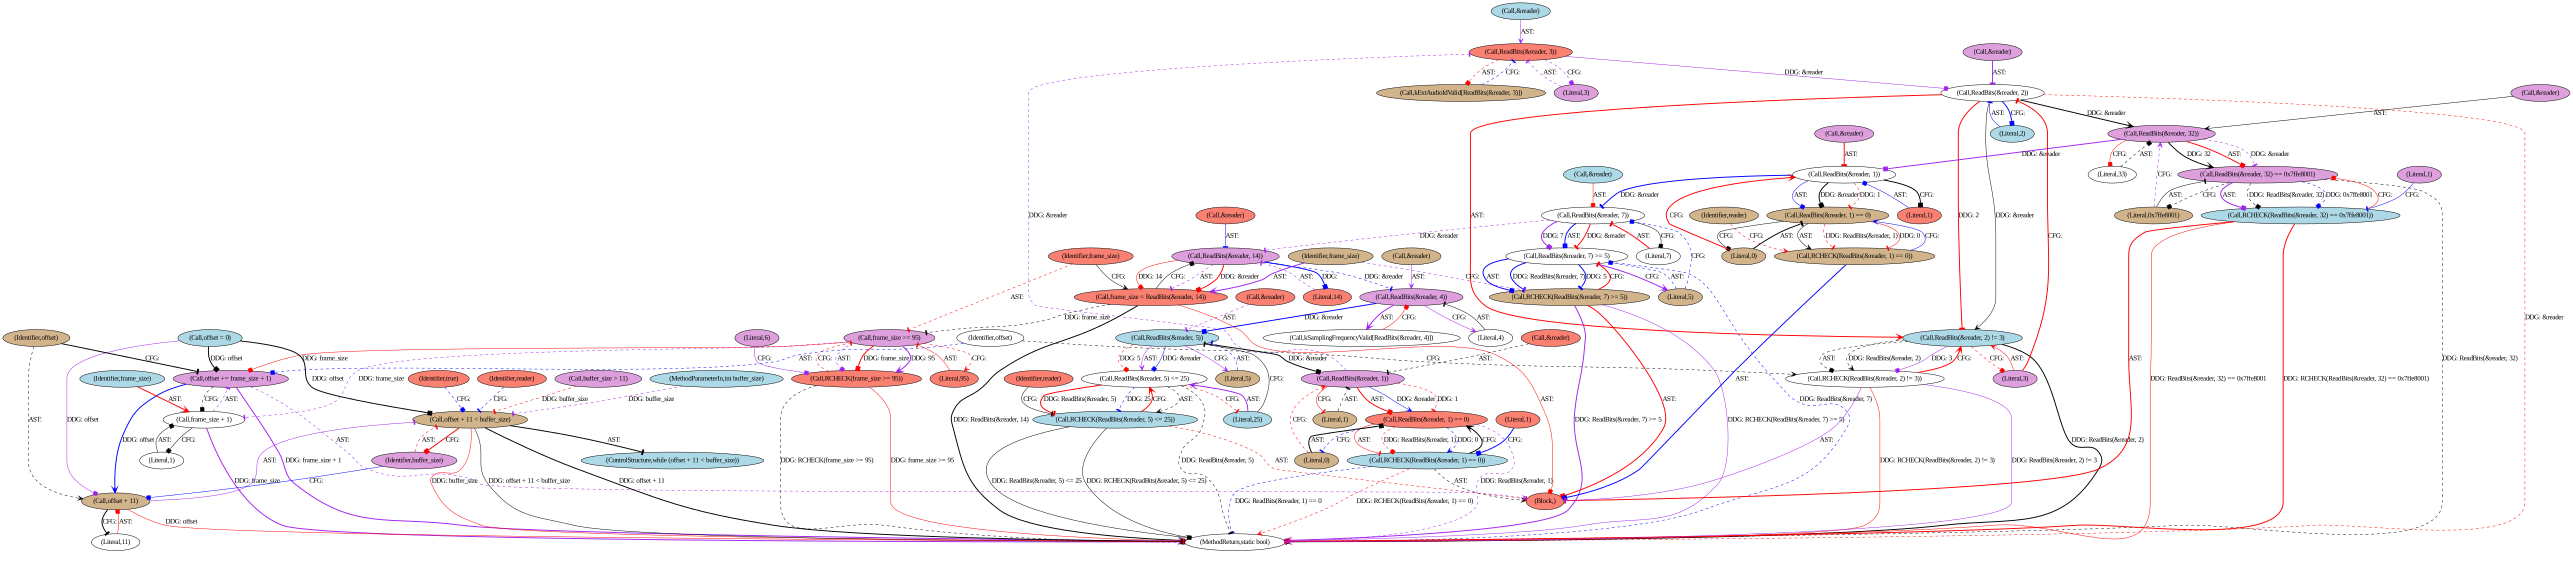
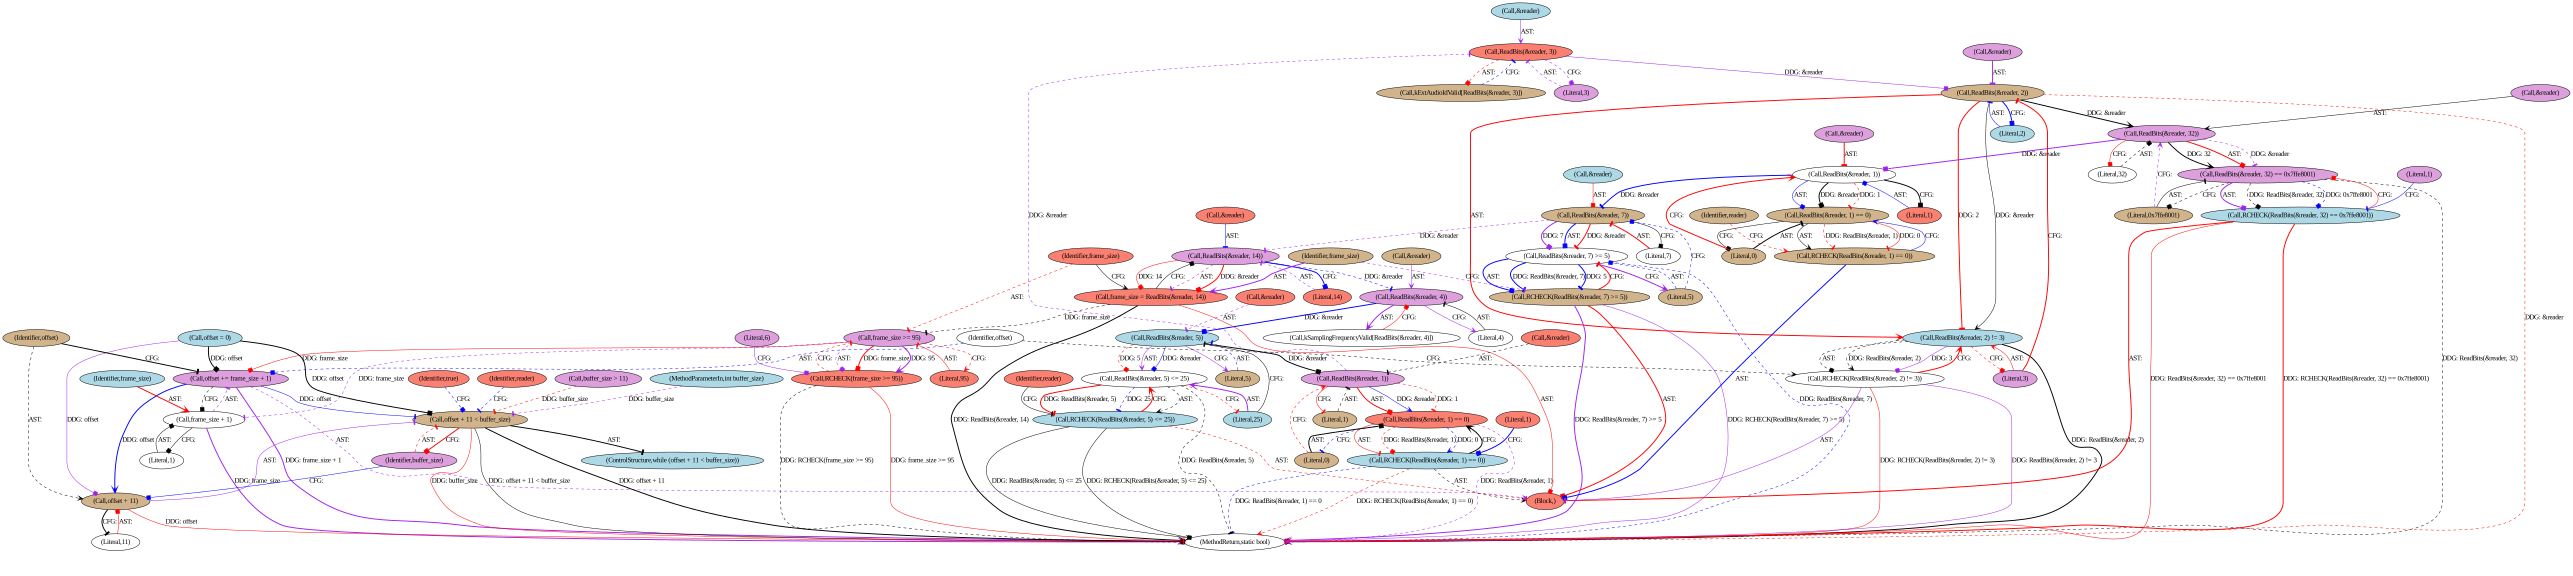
  digraph {
    fontname="Liberation Serif"
    node [fillcolor=salmon fontname="Liberation Serif" style=filled]
    edge [arrowhead=box color=red fontname="Liberation Serif" style=dashed]
    n1 [label="(Call,ReadBits(&reader, 3))"]
-   n2 [fillcolor=white label="(Call,ReadBits(&reader, 2))"]
+   n2 [fillcolor=tan label="(Call,ReadBits(&reader, 2))"]
    n3 [fillcolor=tan label="(Call,kExtAudioIdValid[ReadBits(&reader, 3)])"]
    n4 [fillcolor=plum label="(Literal,3)"]
    n5 [fillcolor=plum label="(Call,ReadBits(&reader, 32))"]
    n6 [fillcolor=lightblue label="(Call,ReadBits(&reader, 2) != 3)"]
    n7 [fillcolor=white label="(MethodReturn,static bool)"]
    n8 [fillcolor=lightblue label="(Literal,2)"]
    n9 [fillcolor=plum label="(Call,ReadBits(&reader, 1))"]
    n10 [label="(Call,ReadBits(&reader, 1) == 0)"]
    n11 [fillcolor=tan label="(Literal,1)"]
    n12 [fillcolor=lightblue label="(Call,RCHECK(ReadBits(&reader, 1) == 0))"]
    n13 [fillcolor=tan label="(Literal,0)"]
    n14 [fillcolor=lightblue label="(Call,ReadBits(&reader, 5))"]
    n15 [fillcolor=white label="(Call,ReadBits(&reader, 5) <= 25)"]
    n16 [fillcolor=tan label="(Literal,5)"]
    n17 [fillcolor=lightblue label="(Call,RCHECK(ReadBits(&reader, 5) <= 25))"]
    n18 [fillcolor=lightblue label="(Literal,25)"]
    n19 [fillcolor=plum label="(Call,ReadBits(&reader, 4))"]
    n20 [fillcolor=white label="(Literal,4)"]
    n21 [fillcolor=white label="(Call,kSamplingFrequencyValid[ReadBits(&reader, 4)])"]
    n22 [fillcolor=plum label="(Call,ReadBits(&reader, 14))"]
    n23 [label="(Call,frame_size = ReadBits(&reader, 14))"]
    n24 [label="(Literal,14)"]
    n25 [label="(Block,)"]
    n26 [fillcolor=plum label="(Call,frame_size >= 95)"]
-   n27 [fillcolor=white label="(Call,ReadBits(&reader, 7))"]
+   n27 [fillcolor=tan label="(Call,ReadBits(&reader, 7))"]
    n28 [fillcolor=white label="(Call,ReadBits(&reader, 7) >= 5)"]
    n29 [fillcolor=white label="(Literal,7)"]
    n30 [fillcolor=tan label="(Call,RCHECK(ReadBits(&reader, 7) >= 5))"]
    n31 [fillcolor=tan label="(Literal,5)"]
    n32 [fillcolor=white label="(Call,ReadBits(&reader, 1))"]
    n33 [fillcolor=tan label="(Call,ReadBits(&reader, 1) == 0)"]
    n34 [label="(Literal,1)"]
    n35 [fillcolor=tan label="(Call,RCHECK(ReadBits(&reader, 1) == 0))"]
    n36 [fillcolor=tan label="(Literal,0)"]
    n37 [fillcolor=plum label="(Call,ReadBits(&reader, 32) == 0x7ffe8001)"]
-   n38 [fillcolor=white label="(Literal,33)"]
+   n38 [fillcolor=white label="(Literal,32)"]
    n39 [fillcolor=lightblue label="(Call,RCHECK(ReadBits(&reader, 32) == 0x7ffe8001))"]
    n40 [fillcolor=tan label="(Literal,0x7ffe8001)"]
    n41 [fillcolor=white label="(Call,RCHECK(ReadBits(&reader, 2) != 3))"]
    n42 [fillcolor=plum label="(Literal,3)"]
    n43 [label="(Call,RCHECK(frame_size >= 95))"]
    n44 [fillcolor=plum label="(Call,offset += frame_size + 1)"]
    n45 [fillcolor=white label="(Call,frame_size + 1)"]
    n46 [label="(Literal,95)"]
    n47 [fillcolor=tan label="(Call,offset + 11 < buffer_size)"]
    n48 [fillcolor=tan label="(Call,offset + 11)"]
    n49 [fillcolor=white label="(Literal,1)"]
    n50 [fillcolor=lightblue label="(ControlStructure,while (offset + 11 < buffer_size))"]
    n51 [fillcolor=plum label="(Identifier,buffer_size)"]
    n52 [fillcolor=white label="(Literal,11)"]
    n53 [label="(Call,&reader)"]
    n54 [fillcolor=lightblue label="(MethodParameterIn,int buffer_size)"]
    n55 [label="(Identifier,true)"]
    n56 [fillcolor=plum label="(Call,&reader)"]
    n57 [label="(Literal,1)"]
    n58 [label="(Call,&reader)"]
    n59 [fillcolor=tan label="(Identifier,reader)"]
    n60 [label="(Identifier,reader)"]
    n61 [label="(Identifier,reader)"]
    n62 [fillcolor=plum label="(Call,&reader)"]
    n63 [label="(Call,&reader)"]
    n64 [fillcolor=plum label="(Call,&reader)"]
    n65 [fillcolor=lightblue label="(Identifier,frame_size)"]
    n66 [fillcolor=lightblue label="(Call,offset = 0)"]
    n67 [fillcolor=tan label="(Call,&reader)"]
    n68 [fillcolor=tan label="(Identifier,offset)"]
    n69 [fillcolor=lightblue label="(Call,&reader)"]
    n70 [fillcolor=plum label="(Call,buffer_size > 11)"]
    n71 [fillcolor=white label="(Identifier,offset)"]
    n72 [fillcolor=tan label="(Identifier,frame_size)"]
    n73 [fillcolor=plum label="(Literal,6)"]
    n74 [label="(Identifier,frame_size)"]
    n75 [fillcolor=plum label="(Literal,1)"]
    n76 [fillcolor=lightblue label="(Call,&reader)"]
    n1 -> n2 [color=purple label="DDG: &reader" style=solid]
    n1 -> n3 [label="AST: "]
    n1 -> n4 [color=purple label="CFG: "]
    n2 -> n5 [arrowhead=vee color=black label="DDG: &reader" style=bold]
    n2 -> n6 [arrowhead=vee label="AST: " style=bold]
    n2 -> n6 [arrowhead=vee color=black label="DDG: &reader" style=solid]
    n2 -> n6 [arrowhead=tee label="DDG: 2" style=bold]
    n2 -> n7 [label="DDG: &reader"]
    n2 -> n8 [color=blue label="CFG: " style=bold]
    n3 -> n1 [arrowhead=tee color=blue label="CFG: "]
    n4 -> n1 [arrowhead=tee color=purple label="AST: "]
    n5 -> n32 [color=purple label="DDG: &reader" style=bold]
    n5 -> n37 [label="AST: " style=bold]
    n5 -> n37 [arrowhead=tee color=purple label="DDG: &reader"]
    n5 -> n37 [arrowhead=vee color=black label="DDG: 32" style=bold]
    n5 -> n38 [label="CFG: " style=solid]
    n6 -> n7 [arrowhead=tee color=black label="DDG: ReadBits(&reader, 2)" style=bold]
    n6 -> n41 [color=black label="AST: "]
    n6 -> n41 [arrowhead=vee color=black label="DDG: ReadBits(&reader, 2)"]
    n6 -> n41 [color=purple label="DDG: 3" style=solid]
    n6 -> n42 [label="CFG: "]
    n8 -> n2 [arrowhead=tee color=blue label="AST: " style=solid]
    n9 -> n1 [arrowhead=tee color=purple label="DDG: &reader"]
    n9 -> n10 [label="AST: " style=bold]
    n9 -> n10 [arrowhead=vee color=blue label="DDG: &reader" style=solid]
    n9 -> n10 [arrowhead=tee label="DDG: 1"]
    n9 -> n11 [arrowhead=tee label="CFG: " style=solid]
    n10 -> n7 [arrowhead=tee color=purple label="DDG: ReadBits(&reader, 1)"]
    n10 -> n12 [arrowhead=tee label="AST: " style=solid]
    n10 -> n12 [label="DDG: ReadBits(&reader, 1)"]
    n10 -> n12 [arrowhead=vee color=blue label="DDG: 0"]
    n10 -> n13 [arrowhead=tee color=blue label="CFG: "]
    n11 -> n9 [arrowhead=tee color=black label="AST: "]
    n12 -> n7 [arrowhead=vee label="DDG: RCHECK(ReadBits(&reader, 1) == 0)"]
    n12 -> n7 [arrowhead=tee color=blue label="DDG: ReadBits(&reader, 1) == 0"]
    n12 -> n10 [arrowhead=vee color=black label="CFG: " style=bold]
    n12 -> n25 [arrowhead=vee color=black label="AST: "]
    n13 -> n9 [arrowhead=vee label="CFG: "]
    n13 -> n10 [color=black label="AST: " style=bold]
    n14 -> n9 [color=black label="DDG: &reader" style=bold]
    n14 -> n15 [arrowhead=vee color=purple label="AST: " style=solid]
    n14 -> n15 [color=blue label="DDG: &reader" style=solid]
    n14 -> n15 [label="DDG: 5"]
    n14 -> n16 [arrowhead=vee color=purple label="CFG: " style=solid]
    n15 -> n7 [arrowhead=tee color=black label="DDG: ReadBits(&reader, 5)"]
    n15 -> n17 [arrowhead=vee color=black label="AST: "]
    n15 -> n17 [arrowhead=tee label="DDG: ReadBits(&reader, 5)" style=bold]
    n15 -> n17 [arrowhead=tee color=blue label="DDG: 25"]
    n15 -> n18 [arrowhead=tee label="CFG: "]
    n16 -> n14 [arrowhead=tee color=blue label="AST: "]
    n17 -> n7 [color=black label="DDG: RCHECK(ReadBits(&reader, 5) <= 25)" style=solid]
    n17 -> n7 [arrowhead=vee color=black label="DDG: ReadBits(&reader, 5) <= 25" style=solid]
    n17 -> n15 [arrowhead=vee label="CFG: " style=bold]
    n17 -> n25 [arrowhead=tee label="AST: "]
    n18 -> n14 [arrowhead=tee color=black label="CFG: " style=solid]
    n18 -> n15 [arrowhead=vee color=purple label="AST: " style=bold]
    n19 -> n14 [color=blue label="DDG: &reader" style=bold]
    n19 -> n20 [arrowhead=vee color=purple label="CFG: " style=solid]
    n19 -> n21 [arrowhead=vee color=purple label="AST: " style=bold]
    n20 -> n19 [arrowhead=tee color=black label="AST: " style=solid]
    n21 -> n19 [label="CFG: " style=solid]
    n22 -> n19 [arrowhead=tee color=blue label="DDG: &reader"]
    n22 -> n23 [arrowhead=tee color=purple label="AST: "]
    n22 -> n23 [label="DDG: &reader" style=bold]
    n22 -> n23 [label="DDG: 14" style=solid]
-   n22 -> n24 [color=blue label="DDG: " style=bold]
+   n22 -> n24 [color=blue label="CFG: " style=bold]
    n23 -> n7 [arrowhead=vee color=black label="DDG: ReadBits(&reader, 14)" style=bold]
    n23 -> n22 [color=black label="CFG: " style=solid]
    n23 -> n25 [label="AST: " style=solid]
    n23 -> n26 [arrowhead=tee color=black label="DDG: frame_size"]
    n24 -> n22 [arrowhead=tee color=purple label="AST: "]
    n26 -> n43 [color=purple label="AST: "]
    n26 -> n43 [label="DDG: frame_size" style=bold]
    n26 -> n43 [arrowhead=vee color=purple label="DDG: 95" style=bold]
    n26 -> n44 [label="DDG: frame_size" style=solid]
    n26 -> n45 [arrowhead=tee color=purple label="DDG: frame_size"]
    n26 -> n46 [arrowhead=vee label="CFG: "]
    n27 -> n22 [arrowhead=tee color=purple label="DDG: &reader"]
    n27 -> n28 [color=blue label="AST: " style=bold]
    n27 -> n28 [arrowhead=tee label="DDG: &reader" style=bold]
    n27 -> n28 [color=purple label="DDG: 7" style=bold]
    n27 -> n29 [color=black label="CFG: " style=solid]
    n28 -> n7 [color=blue label="DDG: ReadBits(&reader, 7)"]
    n28 -> n30 [color=blue label="AST: " style=bold]
    n28 -> n30 [arrowhead=tee color=blue label="DDG: ReadBits(&reader, 7)" style=bold]
    n28 -> n30 [arrowhead=tee color=blue label="DDG: 5" style=bold]
    n28 -> n31 [arrowhead=vee color=purple label="CFG: " style=bold]
    n29 -> n27 [arrowhead=tee label="AST: " style=bold]
    n30 -> n7 [color=purple label="DDG: RCHECK(ReadBits(&reader, 7) >= 5)" style=solid]
    n30 -> n7 [arrowhead=vee color=purple label="DDG: ReadBits(&reader, 7) >= 5" style=bold]
    n30 -> n25 [label="AST: " style=bold]
    n30 -> n28 [arrowhead=tee label="CFG: " style=bold]
    n31 -> n27 [color=blue label="CFG: "]
    n31 -> n28 [color=blue label="AST: "]
    n32 -> n27 [arrowhead=tee color=blue label="DDG: &reader" style=bold]
    n32 -> n33 [color=blue label="AST: " style=solid]
    n32 -> n33 [color=black label="DDG: &reader" style=bold]
    n32 -> n33 [arrowhead=tee label="DDG: 1"]
    n32 -> n34 [color=black label="CFG: " style=bold]
    n33 -> n35 [arrowhead=vee color=black label="AST: " style=solid]
    n33 -> n35 [arrowhead=tee label="DDG: ReadBits(&reader, 1)"]
    n33 -> n35 [arrowhead=tee label="DDG: 0" style=solid]
    n33 -> n36 [color=black label="CFG: " style=solid]
    n34 -> n32 [color=blue label="AST: " style=solid]
    n35 -> n25 [color=blue label="AST: " style=bold]
    n35 -> n33 [arrowhead=vee color=blue label="CFG: " style=solid]
    n36 -> n32 [arrowhead=vee label="CFG: " style=bold]
    n36 -> n33 [arrowhead=tee color=black label="AST: " style=bold]
    n37 -> n7 [color=black label="DDG: ReadBits(&reader, 32)"]
    n37 -> n39 [color=purple label="AST: " style=bold]
    n37 -> n39 [color=black label="DDG: ReadBits(&reader, 32)"]
    n37 -> n39 [color=blue label="DDG: 0x7ffe8001"]
    n37 -> n40 [color=black label="CFG: "]
    n38 -> n5 [color=black label="AST: "]
    n39 -> n7 [arrowhead=tee label="DDG: ReadBits(&reader, 32) == 0x7ffe8001" style=solid]
    n39 -> n7 [arrowhead=vee label="DDG: RCHECK(ReadBits(&reader, 32) == 0x7ffe8001)" style=bold]
    n39 -> n25 [arrowhead=tee label="AST: " style=bold]
    n39 -> n37 [label="CFG: " style=solid]
    n40 -> n5 [arrowhead=vee color=purple label="CFG: "]
    n40 -> n37 [arrowhead=tee color=black label="AST: " style=solid]
    n41 -> n6 [arrowhead=vee label="CFG: " style=bold]
    n41 -> n7 [arrowhead=tee label="DDG: RCHECK(ReadBits(&reader, 2) != 3)" style=solid]
    n41 -> n7 [arrowhead=vee color=purple label="DDG: ReadBits(&reader, 2) != 3" style=solid]
    n41 -> n25 [arrowhead=tee color=purple label="AST: " style=solid]
    n42 -> n2 [arrowhead=tee label="CFG: " style=bold]
    n42 -> n6 [arrowhead=vee label="AST: " style=solid]
    n43 -> n7 [color=black label="DDG: RCHECK(frame_size >= 95)"]
    n43 -> n7 [label="DDG: frame_size >= 95" style=solid]
    n43 -> n26 [arrowhead=tee label="CFG: "]
    n44 -> n7 [arrowhead=vee color=purple label="DDG: frame_size + 1" style=bold]
    n44 -> n25 [arrowhead=vee color=purple label="AST: "]
    n44 -> n45 [color=black label="CFG: "]
+   n44 -> n47 [arrowhead=tee color=blue label="DDG: offset" style=solid]
    n44 -> n48 [arrowhead=vee color=blue label="DDG: offset" style=bold]
    n45 -> n7 [color=purple label="DDG: frame_size" style=bold]
    n45 -> n44 [arrowhead=tee color=purple label="AST: "]
    n45 -> n49 [color=black label="CFG: " style=solid]
    n46 -> n26 [arrowhead=tee label="AST: " style=solid]
    n47 -> n7 [label="DDG: buffer_size" style=solid]
    n47 -> n7 [color=black label="DDG: offset + 11 < buffer_size" style=solid]
    n47 -> n7 [arrowhead=tee color=black label="DDG: offset + 11" style=bold]
    n47 -> n50 [arrowhead=tee color=black label="AST: " style=bold]
    n47 -> n51 [label="CFG: " style=bold]
    n48 -> n7 [arrowhead=tee label="DDG: offset" style=solid]
    n48 -> n47 [arrowhead=tee color=purple label="AST: " style=solid]
    n48 -> n52 [arrowhead=tee color=black label="CFG: " style=bold]
    n49 -> n45 [color=black label="AST: " style=solid]
    n51 -> n47 [arrowhead=tee label="AST: "]
    n51 -> n48 [color=blue label="CFG: " style=solid]
    n52 -> n48 [label="AST: " style=solid]
    n53 -> n14 [arrowhead=tee color=purple label="AST: "]
    n54 -> n47 [arrowhead=tee color=purple label="DDG: buffer_size"]
    n55 -> n47 [color=blue label="CFG: "]
    n56 -> n5 [arrowhead=vee color=black label="AST: " style=solid]
    n57 -> n12 [color=blue label="CFG: " style=bold]
    n58 -> n22 [arrowhead=tee color=blue label="AST: " style=solid]
    n59 -> n35 [arrowhead=vee label="CFG: "]
    n60 -> n47 [arrowhead=tee color=blue label="CFG: "]
    n61 -> n17 [arrowhead=tee color=black label="CFG: " style=solid]
    n62 -> n2 [arrowhead=tee color=purple label="AST: " style=bold]
    n63 -> n9 [arrowhead=tee color=black label="AST: "]
    n64 -> n32 [arrowhead=tee label="AST: " style=bold]
    n65 -> n45 [arrowhead=vee label="AST: " style=bold]
    n66 -> n44 [color=black label="DDG: offset" style=bold]
    n66 -> n47 [color=black label="DDG: offset" style=bold]
    n66 -> n48 [color=purple label="DDG: offset" style=solid]
    n67 -> n19 [arrowhead=vee color=purple label="AST: " style=solid]
    n68 -> n44 [arrowhead=tee color=black label="CFG: " style=bold]
    n68 -> n48 [arrowhead=vee color=black label="AST: "]
    n69 -> n27 [label="AST: " style=solid]
    n70 -> n47 [arrowhead=tee label="DDG: buffer_size"]
    n71 -> n41 [arrowhead=vee color=black label="CFG: "]
    n71 -> n44 [color=blue label="AST: "]
    n72 -> n23 [arrowhead=vee color=purple label="AST: " style=bold]
    n72 -> n30 [arrowhead=tee color=purple label="CFG: "]
    n73 -> n43 [color=purple label="CFG: " style=solid]
    n74 -> n23 [arrowhead=vee color=black label="CFG: " style=solid]
    n74 -> n26 [arrowhead=tee label="AST: "]
    n75 -> n39 [arrowhead=tee color=blue label="CFG: " style=solid]
    n76 -> n1 [arrowhead=vee color=purple label="AST: " style=solid]
  }
